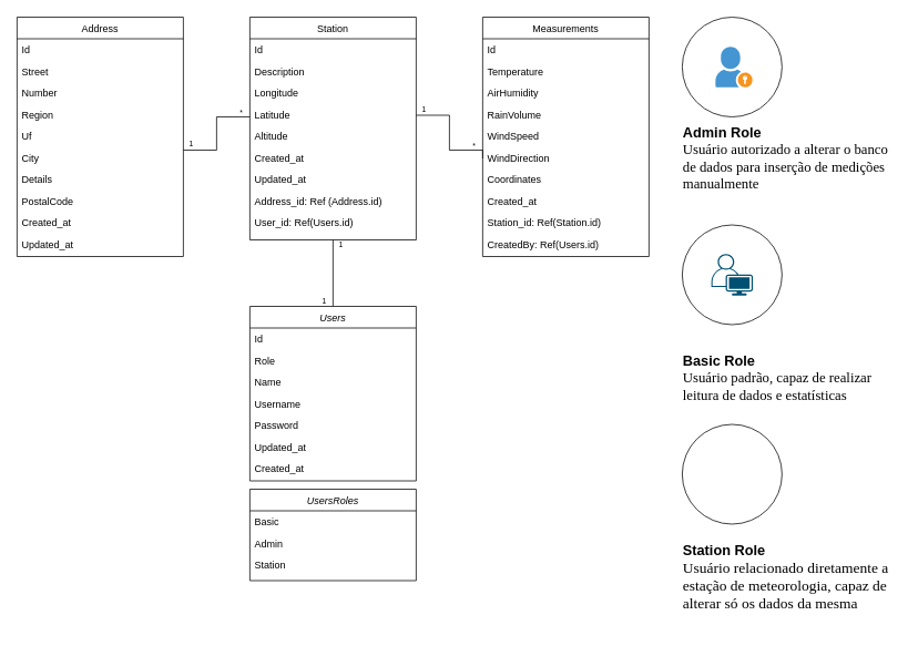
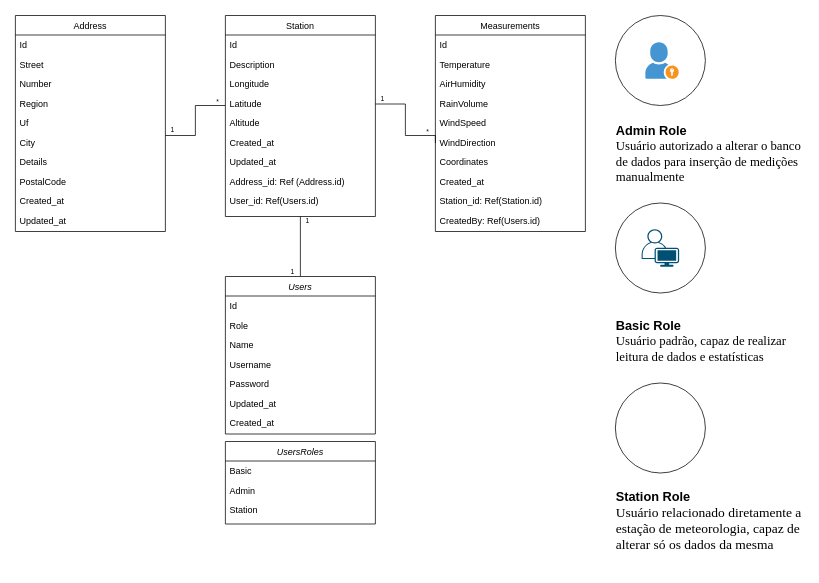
  <mxCell id="0" />
  <mxCell id="1" parent="0" />
  <mxCell id="2" value="" style="edgeStyle=orthogonalEdgeStyle;rounded=0;orthogonalLoop=1;jettySize=auto;html=1;fontSize=9;endArrow=none;endFill=0;entryX=0.5;entryY=1;entryDx=0;entryDy=0;" parent="1" source="3" target="33" edge="1"><mxGeometry relative="1" as="geometry" /></mxCell>
  <mxCell id="3" value="Users" style="swimlane;fontStyle=2;align=center;verticalAlign=top;childLayout=stackLayout;horizontal=1;startSize=26;horizontalStack=0;resizeParent=1;resizeLast=0;collapsible=1;marginBottom=0;rounded=0;shadow=0;strokeWidth=1;" parent="1" vertex="1"><mxGeometry x="300" y="368" width="200" height="210" as="geometry"><mxRectangle x="230" y="140" width="160" height="26" as="alternateBounds" /></mxGeometry></mxCell>
  <mxCell id="4" value="Id&#10;" style="text;align=left;verticalAlign=top;spacingLeft=4;spacingRight=4;overflow=hidden;rotatable=0;points=[[0,0.5],[1,0.5]];portConstraint=eastwest;rounded=0;shadow=0;html=0;" parent="3" vertex="1"><mxGeometry y="26" width="200" height="26" as="geometry" /></mxCell>
  <mxCell id="5" value="Role" style="text;align=left;verticalAlign=top;spacingLeft=4;spacingRight=4;overflow=hidden;rotatable=0;points=[[0,0.5],[1,0.5]];portConstraint=eastwest;rounded=0;shadow=0;html=0;" parent="3" vertex="1"><mxGeometry y="52" width="200" height="26" as="geometry" /></mxCell>
  <mxCell id="6" value="Name" style="text;align=left;verticalAlign=top;spacingLeft=4;spacingRight=4;overflow=hidden;rotatable=0;points=[[0,0.5],[1,0.5]];portConstraint=eastwest;" parent="3" vertex="1"><mxGeometry y="78" width="200" height="26" as="geometry" /></mxCell>
  <mxCell id="7" value="Username" style="text;align=left;verticalAlign=top;spacingLeft=4;spacingRight=4;overflow=hidden;rotatable=0;points=[[0,0.5],[1,0.5]];portConstraint=eastwest;rounded=0;shadow=0;html=0;" parent="3" vertex="1"><mxGeometry y="104" width="200" height="26" as="geometry" /></mxCell>
  <mxCell id="8" value="Password" style="text;align=left;verticalAlign=top;spacingLeft=4;spacingRight=4;overflow=hidden;rotatable=0;points=[[0,0.5],[1,0.5]];portConstraint=eastwest;rounded=0;shadow=0;html=0;" parent="3" vertex="1"><mxGeometry y="130" width="200" height="26" as="geometry" /></mxCell>
  <mxCell id="9" value="Updated_at" style="text;align=left;verticalAlign=top;spacingLeft=4;spacingRight=4;overflow=hidden;rotatable=0;points=[[0,0.5],[1,0.5]];portConstraint=eastwest;rounded=0;shadow=0;html=0;" parent="3" vertex="1"><mxGeometry y="156" width="200" height="26" as="geometry" /></mxCell>
  <mxCell id="10" value="Created_at" style="text;align=left;verticalAlign=top;spacingLeft=4;spacingRight=4;overflow=hidden;rotatable=0;points=[[0,0.5],[1,0.5]];portConstraint=eastwest;rounded=0;shadow=0;html=0;" parent="3" vertex="1"><mxGeometry y="182" width="200" height="26" as="geometry" /></mxCell>
  <mxCell id="11" value="Address" style="swimlane;fontStyle=0;align=center;verticalAlign=top;childLayout=stackLayout;horizontal=1;startSize=26;horizontalStack=0;resizeParent=1;resizeLast=0;collapsible=1;marginBottom=0;rounded=0;shadow=0;strokeWidth=1;" parent="1" vertex="1"><mxGeometry x="20" y="20" width="200" height="288" as="geometry"><mxRectangle x="550" y="140" width="160" height="26" as="alternateBounds" /></mxGeometry></mxCell>
  <mxCell id="12" value="Id" style="text;align=left;verticalAlign=top;spacingLeft=4;spacingRight=4;overflow=hidden;rotatable=0;points=[[0,0.5],[1,0.5]];portConstraint=eastwest;rounded=0;shadow=0;html=0;" parent="11" vertex="1"><mxGeometry y="26" width="200" height="26" as="geometry" /></mxCell>
  <mxCell id="13" value="Street" style="text;align=left;verticalAlign=top;spacingLeft=4;spacingRight=4;overflow=hidden;rotatable=0;points=[[0,0.5],[1,0.5]];portConstraint=eastwest;" parent="11" vertex="1"><mxGeometry y="52" width="200" height="26" as="geometry" /></mxCell>
  <mxCell id="14" value="Number&#10;" style="text;align=left;verticalAlign=top;spacingLeft=4;spacingRight=4;overflow=hidden;rotatable=0;points=[[0,0.5],[1,0.5]];portConstraint=eastwest;rounded=0;shadow=0;html=0;" parent="11" vertex="1"><mxGeometry y="78" width="200" height="26" as="geometry" /></mxCell>
  <mxCell id="15" value="Region" style="text;align=left;verticalAlign=top;spacingLeft=4;spacingRight=4;overflow=hidden;rotatable=0;points=[[0,0.5],[1,0.5]];portConstraint=eastwest;rounded=0;shadow=0;html=0;" parent="11" vertex="1"><mxGeometry y="104" width="200" height="26" as="geometry" /></mxCell>
  <mxCell id="16" value="Uf " style="text;align=left;verticalAlign=top;spacingLeft=4;spacingRight=4;overflow=hidden;rotatable=0;points=[[0,0.5],[1,0.5]];portConstraint=eastwest;rounded=0;shadow=0;html=0;" parent="11" vertex="1"><mxGeometry y="130" width="200" height="26" as="geometry" /></mxCell>
  <mxCell id="17" value="City" style="text;align=left;verticalAlign=top;spacingLeft=4;spacingRight=4;overflow=hidden;rotatable=0;points=[[0,0.5],[1,0.5]];portConstraint=eastwest;rounded=0;shadow=0;html=0;" parent="11" vertex="1"><mxGeometry y="156" width="200" height="26" as="geometry" /></mxCell>
  <mxCell id="18" value="Details" style="text;align=left;verticalAlign=top;spacingLeft=4;spacingRight=4;overflow=hidden;rotatable=0;points=[[0,0.5],[1,0.5]];portConstraint=eastwest;rounded=0;shadow=0;html=0;" parent="11" vertex="1"><mxGeometry y="182" width="200" height="26" as="geometry" /></mxCell>
  <mxCell id="19" value="PostalCode" style="text;align=left;verticalAlign=top;spacingLeft=4;spacingRight=4;overflow=hidden;rotatable=0;points=[[0,0.5],[1,0.5]];portConstraint=eastwest;rounded=0;shadow=0;html=0;" parent="11" vertex="1"><mxGeometry y="208" width="200" height="26" as="geometry" /></mxCell>
  <mxCell id="20" value="Created_at" style="text;align=left;verticalAlign=top;spacingLeft=4;spacingRight=4;overflow=hidden;rotatable=0;points=[[0,0.5],[1,0.5]];portConstraint=eastwest;rounded=0;shadow=0;html=0;" parent="11" vertex="1"><mxGeometry y="234" width="200" height="26" as="geometry" /></mxCell>
  <mxCell id="21" value="Updated_at" style="text;align=left;verticalAlign=top;spacingLeft=4;spacingRight=4;overflow=hidden;rotatable=0;points=[[0,0.5],[1,0.5]];portConstraint=eastwest;rounded=0;shadow=0;html=0;" parent="11" vertex="1"><mxGeometry y="260" width="200" height="26" as="geometry" /></mxCell>
  <mxCell id="22" value="Measurements" style="swimlane;fontStyle=0;align=center;verticalAlign=top;childLayout=stackLayout;horizontal=1;startSize=26;horizontalStack=0;resizeParent=1;resizeLast=0;collapsible=1;marginBottom=0;rounded=0;shadow=0;strokeWidth=1;" parent="1" vertex="1"><mxGeometry x="580" y="20" width="200" height="288" as="geometry"><mxRectangle x="550" y="140" width="160" height="26" as="alternateBounds" /></mxGeometry></mxCell>
  <mxCell id="23" value="Id" style="text;align=left;verticalAlign=top;spacingLeft=4;spacingRight=4;overflow=hidden;rotatable=0;points=[[0,0.5],[1,0.5]];portConstraint=eastwest;rounded=0;shadow=0;html=0;" parent="22" vertex="1"><mxGeometry y="26" width="200" height="26" as="geometry" /></mxCell>
  <mxCell id="24" value="Temperature" style="text;align=left;verticalAlign=top;spacingLeft=4;spacingRight=4;overflow=hidden;rotatable=0;points=[[0,0.5],[1,0.5]];portConstraint=eastwest;rounded=0;shadow=0;html=0;" parent="22" vertex="1"><mxGeometry y="52" width="200" height="26" as="geometry" /></mxCell>
  <mxCell id="25" value="AirHumidity" style="text;align=left;verticalAlign=top;spacingLeft=4;spacingRight=4;overflow=hidden;rotatable=0;points=[[0,0.5],[1,0.5]];portConstraint=eastwest;" parent="22" vertex="1"><mxGeometry y="78" width="200" height="26" as="geometry" /></mxCell>
  <mxCell id="26" value="RainVolume" style="text;align=left;verticalAlign=top;spacingLeft=4;spacingRight=4;overflow=hidden;rotatable=0;points=[[0,0.5],[1,0.5]];portConstraint=eastwest;rounded=0;shadow=0;html=0;" parent="22" vertex="1"><mxGeometry y="104" width="200" height="26" as="geometry" /></mxCell>
  <mxCell id="27" value="WindSpeed" style="text;align=left;verticalAlign=top;spacingLeft=4;spacingRight=4;overflow=hidden;rotatable=0;points=[[0,0.5],[1,0.5]];portConstraint=eastwest;rounded=0;shadow=0;html=0;" parent="22" vertex="1"><mxGeometry y="130" width="200" height="26" as="geometry" /></mxCell>
  <mxCell id="28" value="WindDirection" style="text;align=left;verticalAlign=top;spacingLeft=4;spacingRight=4;overflow=hidden;rotatable=0;points=[[0,0.5],[1,0.5]];portConstraint=eastwest;rounded=0;shadow=0;html=0;" parent="22" vertex="1"><mxGeometry y="156" width="200" height="26" as="geometry" /></mxCell>
  <mxCell id="29" value="Coordinates" style="text;align=left;verticalAlign=top;spacingLeft=4;spacingRight=4;overflow=hidden;rotatable=0;points=[[0,0.5],[1,0.5]];portConstraint=eastwest;rounded=0;shadow=0;html=0;" parent="22" vertex="1"><mxGeometry y="182" width="200" height="26" as="geometry" /></mxCell>
  <mxCell id="30" value="Created_at" style="text;align=left;verticalAlign=top;spacingLeft=4;spacingRight=4;overflow=hidden;rotatable=0;points=[[0,0.5],[1,0.5]];portConstraint=eastwest;rounded=0;shadow=0;html=0;" parent="22" vertex="1"><mxGeometry y="208" width="200" height="26" as="geometry" /></mxCell>
  <mxCell id="31" value="Station_id: Ref(Station.id)" style="text;align=left;verticalAlign=top;spacingLeft=4;spacingRight=4;overflow=hidden;rotatable=0;points=[[0,0.5],[1,0.5]];portConstraint=eastwest;rounded=0;shadow=0;html=0;" parent="22" vertex="1"><mxGeometry y="234" width="200" height="26" as="geometry" /></mxCell>
  <mxCell id="32" value="CreatedBy: Ref(Users.id)" style="text;align=left;verticalAlign=top;spacingLeft=4;spacingRight=4;overflow=hidden;rotatable=0;points=[[0,0.5],[1,0.5]];portConstraint=eastwest;rounded=0;shadow=0;html=0;" parent="22" vertex="1"><mxGeometry y="260" width="200" height="26" as="geometry" /></mxCell>
  <mxCell id="33" value="Station&#10;" style="swimlane;fontStyle=0;align=center;verticalAlign=top;childLayout=stackLayout;horizontal=1;startSize=26;horizontalStack=0;resizeParent=1;resizeLast=0;collapsible=1;marginBottom=0;rounded=0;shadow=0;strokeWidth=1;" parent="1" vertex="1"><mxGeometry x="300" y="20" width="200" height="268" as="geometry"><mxRectangle x="550" y="140" width="160" height="26" as="alternateBounds" /></mxGeometry></mxCell>
  <mxCell id="34" value="Id" style="text;align=left;verticalAlign=top;spacingLeft=4;spacingRight=4;overflow=hidden;rotatable=0;points=[[0,0.5],[1,0.5]];portConstraint=eastwest;rounded=0;shadow=0;html=0;" parent="33" vertex="1"><mxGeometry y="26" width="200" height="26" as="geometry" /></mxCell>
  <mxCell id="35" value="Description" style="text;align=left;verticalAlign=top;spacingLeft=4;spacingRight=4;overflow=hidden;rotatable=0;points=[[0,0.5],[1,0.5]];portConstraint=eastwest;rounded=0;shadow=0;html=0;" parent="33" vertex="1"><mxGeometry y="52" width="200" height="26" as="geometry" /></mxCell>
  <mxCell id="36" value="Longitude" style="text;align=left;verticalAlign=top;spacingLeft=4;spacingRight=4;overflow=hidden;rotatable=0;points=[[0,0.5],[1,0.5]];portConstraint=eastwest;rounded=0;shadow=0;html=0;" parent="33" vertex="1"><mxGeometry y="78" width="200" height="26" as="geometry" /></mxCell>
  <mxCell id="37" value="Latitude" style="text;align=left;verticalAlign=top;spacingLeft=4;spacingRight=4;overflow=hidden;rotatable=0;points=[[0,0.5],[1,0.5]];portConstraint=eastwest;rounded=0;shadow=0;html=0;" parent="33" vertex="1"><mxGeometry y="104" width="200" height="26" as="geometry" /></mxCell>
  <mxCell id="38" value="Altitude&#10;" style="text;align=left;verticalAlign=top;spacingLeft=4;spacingRight=4;overflow=hidden;rotatable=0;points=[[0,0.5],[1,0.5]];portConstraint=eastwest;rounded=0;shadow=0;html=0;" parent="33" vertex="1"><mxGeometry y="130" width="200" height="26" as="geometry" /></mxCell>
  <mxCell id="39" value="Created_at" style="text;align=left;verticalAlign=top;spacingLeft=4;spacingRight=4;overflow=hidden;rotatable=0;points=[[0,0.5],[1,0.5]];portConstraint=eastwest;rounded=0;shadow=0;html=0;" parent="33" vertex="1"><mxGeometry y="156" width="200" height="26" as="geometry" /></mxCell>
  <mxCell id="40" value="Updated_at" style="text;align=left;verticalAlign=top;spacingLeft=4;spacingRight=4;overflow=hidden;rotatable=0;points=[[0,0.5],[1,0.5]];portConstraint=eastwest;rounded=0;shadow=0;html=0;" parent="33" vertex="1"><mxGeometry y="182" width="200" height="26" as="geometry" /></mxCell>
  <mxCell id="41" value="Address_id: Ref (Address.id)" style="text;align=left;verticalAlign=top;spacingLeft=4;spacingRight=4;overflow=hidden;rotatable=0;points=[[0,0.5],[1,0.5]];portConstraint=eastwest;rounded=0;shadow=0;html=0;" parent="33" vertex="1"><mxGeometry y="208" width="200" height="26" as="geometry" /></mxCell>
  <mxCell id="42" value="User_id: Ref(Users.id)" style="text;align=left;verticalAlign=top;spacingLeft=4;spacingRight=4;overflow=hidden;rotatable=0;points=[[0,0.5],[1,0.5]];portConstraint=eastwest;rounded=0;shadow=0;html=0;" parent="33" vertex="1"><mxGeometry y="234" width="200" height="26" as="geometry" /></mxCell>
  <mxCell id="43" value="" style="edgeStyle=orthogonalEdgeStyle;rounded=0;orthogonalLoop=1;jettySize=auto;html=1;endArrow=none;endFill=0;" parent="1" edge="1"><mxGeometry relative="1" as="geometry"><mxPoint x="300" y="140" as="sourcePoint" /><mxPoint x="220" y="180" as="targetPoint" /><Array as="points"><mxPoint x="260" y="140" /><mxPoint x="260" y="180" /><mxPoint x="220" y="180" /></Array></mxGeometry></mxCell>
  <mxCell id="44" value="" style="edgeStyle=orthogonalEdgeStyle;rounded=0;orthogonalLoop=1;jettySize=auto;html=1;endArrow=none;endFill=0;" parent="1" edge="1"><mxGeometry relative="1" as="geometry"><mxPoint x="500" y="138" as="sourcePoint" /><mxPoint x="580" y="190" as="targetPoint" /><Array as="points"><mxPoint x="540" y="138" /><mxPoint x="540" y="180" /><mxPoint x="580" y="180" /></Array></mxGeometry></mxCell>
  <mxCell id="45" value="&lt;font style=&quot;font-size: 9px&quot;&gt;*&lt;/font&gt;" style="text;html=1;strokeColor=none;fillColor=none;align=center;verticalAlign=middle;whiteSpace=wrap;rounded=0;" parent="1" vertex="1"><mxGeometry x="280" y="129" width="20" height="10" as="geometry" /></mxCell>
  <mxCell id="46" value="&lt;font style=&quot;font-size: 9px&quot;&gt;1&lt;/font&gt;" style="text;html=1;strokeColor=none;fillColor=none;align=center;verticalAlign=middle;whiteSpace=wrap;rounded=0;" parent="1" vertex="1"><mxGeometry x="220" y="167" width="20" height="10" as="geometry" /></mxCell>
  <mxCell id="47" value="&lt;font style=&quot;font-size: 9px&quot;&gt;1&lt;/font&gt;" style="text;html=1;strokeColor=none;fillColor=none;align=center;verticalAlign=middle;whiteSpace=wrap;rounded=0;" parent="1" vertex="1"><mxGeometry x="500" y="126" width="20" height="10" as="geometry" /></mxCell>
  <mxCell id="48" value="&lt;font style=&quot;font-size: 9px&quot;&gt;*&lt;/font&gt;" style="text;html=1;strokeColor=none;fillColor=none;align=center;verticalAlign=middle;whiteSpace=wrap;rounded=0;" parent="1" vertex="1"><mxGeometry x="560" y="169" width="20" height="10" as="geometry" /></mxCell>
  <mxCell id="49" value="UsersRoles" style="swimlane;fontStyle=2;align=center;verticalAlign=top;childLayout=stackLayout;horizontal=1;startSize=26;horizontalStack=0;resizeParent=1;resizeLast=0;collapsible=1;marginBottom=0;rounded=0;shadow=0;strokeWidth=1;" parent="1" vertex="1"><mxGeometry x="300" y="588" width="200" height="110" as="geometry"><mxRectangle x="230" y="140" width="160" height="26" as="alternateBounds" /></mxGeometry></mxCell>
  <mxCell id="50" value="Basic" style="text;align=left;verticalAlign=top;spacingLeft=4;spacingRight=4;overflow=hidden;rotatable=0;points=[[0,0.5],[1,0.5]];portConstraint=eastwest;" parent="49" vertex="1"><mxGeometry y="26" width="200" height="26" as="geometry" /></mxCell>
  <mxCell id="51" value="Admin" style="text;align=left;verticalAlign=top;spacingLeft=4;spacingRight=4;overflow=hidden;rotatable=0;points=[[0,0.5],[1,0.5]];portConstraint=eastwest;rounded=0;shadow=0;html=0;" parent="49" vertex="1"><mxGeometry y="52" width="200" height="26" as="geometry" /></mxCell>
  <mxCell id="52" value="Station" style="text;align=left;verticalAlign=top;spacingLeft=4;spacingRight=4;overflow=hidden;rotatable=0;points=[[0,0.5],[1,0.5]];portConstraint=eastwest;rounded=0;shadow=0;html=0;" parent="49" vertex="1"><mxGeometry y="78" width="200" height="26" as="geometry" /></mxCell>
  <mxCell id="53" value="&lt;font style=&quot;font-size: 9px&quot;&gt;1&lt;/font&gt;" style="text;html=1;strokeColor=none;fillColor=none;align=center;verticalAlign=middle;whiteSpace=wrap;rounded=0;" parent="1" vertex="1"><mxGeometry x="400" y="288" width="20" height="10" as="geometry" /></mxCell>
  <mxCell id="54" value="&lt;font style=&quot;font-size: 9px&quot;&gt;1&lt;/font&gt;" style="text;html=1;strokeColor=none;fillColor=none;align=center;verticalAlign=middle;whiteSpace=wrap;rounded=0;" parent="1" vertex="1"><mxGeometry x="380" y="356" width="20" height="10" as="geometry" /></mxCell>
  <mxCell id="55" value="" style="ellipse;whiteSpace=wrap;html=1;aspect=fixed;fontSize=9;" parent="1" vertex="1"><mxGeometry x="820" y="270" width="120" height="120" as="geometry" /></mxCell>
  <mxCell id="56" value="" style="ellipse;whiteSpace=wrap;html=1;aspect=fixed;fontSize=9;" parent="1" vertex="1"><mxGeometry x="820" y="20" width="120" height="120" as="geometry" /></mxCell>
  <mxCell id="57" value="" style="shadow=0;dashed=0;html=1;strokeColor=none;fillColor=#4495D1;labelPosition=center;verticalLabelPosition=bottom;verticalAlign=top;align=center;outlineConnect=0;shape=mxgraph.veeam.portal_admin;fontSize=9;" parent="1" vertex="1"><mxGeometry x="860" y="55.6" width="44.4" height="48.8" as="geometry" /></mxCell>
  <mxCell id="58" value="" style="points=[[0.35,0,0],[0.98,0.51,0],[1,0.71,0],[0.67,1,0],[0,0.795,0],[0,0.65,0]];verticalLabelPosition=bottom;sketch=0;html=1;verticalAlign=top;aspect=fixed;align=center;pointerEvents=1;shape=mxgraph.cisco19.user;fillColor=#005073;strokeColor=none;fontSize=9;" parent="1" vertex="1"><mxGeometry x="855" y="305" width="50" height="50" as="geometry" /></mxCell>
  <mxCell id="59" value="&lt;div style=&quot;text-align: left&quot;&gt;&lt;b&gt;Basic Role&lt;/b&gt;&lt;/div&gt;&lt;div style=&quot;text-align: left&quot;&gt;&lt;span style=&quot;font-family: &amp;#34;verdana&amp;#34;&quot;&gt;&lt;font style=&quot;font-size: 17px&quot;&gt;Usuário padrão, capaz de realizar leitura de dados e estatísticas&lt;/font&gt;&lt;/span&gt;&lt;br&gt;&lt;/div&gt;&lt;div&gt;&lt;span style=&quot;font-family: &amp;#34;verdana&amp;#34; ; font-size: 10px&quot;&gt;&lt;br&gt;&lt;/span&gt;&lt;/div&gt;" style="text;html=1;strokeColor=none;fillColor=none;align=center;verticalAlign=middle;whiteSpace=wrap;rounded=0;fontSize=17;" parent="1" vertex="1"><mxGeometry x="820" y="430" width="250" height="70" as="geometry" /></mxCell>
- <mxCell id="60" value="&lt;div style=&quot;text-align: left&quot;&gt;&lt;span&gt;&lt;b&gt;Admin Role&lt;/b&gt;&lt;/span&gt;&lt;/div&gt;&lt;div style=&quot;text-align: left&quot;&gt;&lt;span style=&quot;font-family: &amp;#34;verdana&amp;#34;&quot;&gt;&lt;font style=&quot;font-size: 17px&quot;&gt;Usuário autorizado a alterar o banco de dados para inserção de medições manualmente&lt;/font&gt;&lt;/span&gt;&lt;br&gt;&lt;/div&gt;" style="text;html=1;strokeColor=none;fillColor=none;align=center;verticalAlign=middle;whiteSpace=wrap;rounded=0;fontSize=17;" parent="1" vertex="1"><mxGeometry x="820" y="140" width="250" height="100" as="geometry" /></mxCell>
+ <mxCell id="60" value="&lt;div style=&quot;text-align: left&quot;&gt;&lt;span&gt;&lt;b&gt;Admin Role&lt;/b&gt;&lt;/span&gt;&lt;/div&gt;&lt;div style=&quot;text-align: left&quot;&gt;&lt;span style=&quot;font-family: &amp;#34;verdana&amp;#34;&quot;&gt;&lt;font style=&quot;font-size: 17px&quot;&gt;Usuário autorizado a alterar o banco de dados para inserção de medições manualmente&lt;/font&gt;&lt;/span&gt;&lt;br&gt;&lt;/div&gt;" style="text;html=1;strokeColor=none;fillColor=none;align=center;verticalAlign=middle;whiteSpace=wrap;rounded=0;fontSize=17;" parent="1" vertex="1"><mxGeometry x="820" y="155" width="250" height="100" as="geometry" /></mxCell>
  <mxCell id="61" value="" style="ellipse;whiteSpace=wrap;html=1;aspect=fixed;fontSize=9;" parent="1" vertex="1"><mxGeometry x="820" y="510" width="120" height="120" as="geometry" /></mxCell>
  <mxCell id="62" value="" style="shape=image;html=1;verticalAlign=top;verticalLabelPosition=bottom;labelBackgroundColor=#ffffff;imageAspect=0;aspect=fixed;image=https://cdn0.iconfinder.com/data/icons/zondicons/20/station-128.png;fontSize=9;" parent="1" vertex="1"><mxGeometry x="854" y="544" width="52" height="52" as="geometry" /></mxCell>
  <mxCell id="63" value="&lt;div style=&quot;text-align: left&quot;&gt;&lt;b&gt;Station Role&lt;/b&gt;&lt;/div&gt;&lt;div style=&quot;text-align: left&quot;&gt;&lt;span style=&quot;font-family: &amp;#34;verdana&amp;#34;&quot;&gt;&lt;font style=&quot;font-size: 18px&quot;&gt;Usuário relacionado diretamente a estação de meteorologia, capaz de alterar só os dados da mesma&lt;/font&gt;&lt;/span&gt;&lt;br&gt;&lt;/div&gt;&lt;div&gt;&lt;span style=&quot;font-family: &amp;#34;verdana&amp;#34; ; font-size: 10px&quot;&gt;&lt;br&gt;&lt;/span&gt;&lt;/div&gt;" style="text;html=1;strokeColor=none;fillColor=none;align=center;verticalAlign=middle;whiteSpace=wrap;rounded=0;fontSize=17;" parent="1" vertex="1"><mxGeometry x="820" y="655" width="250" height="100" as="geometry" /></mxCell>
